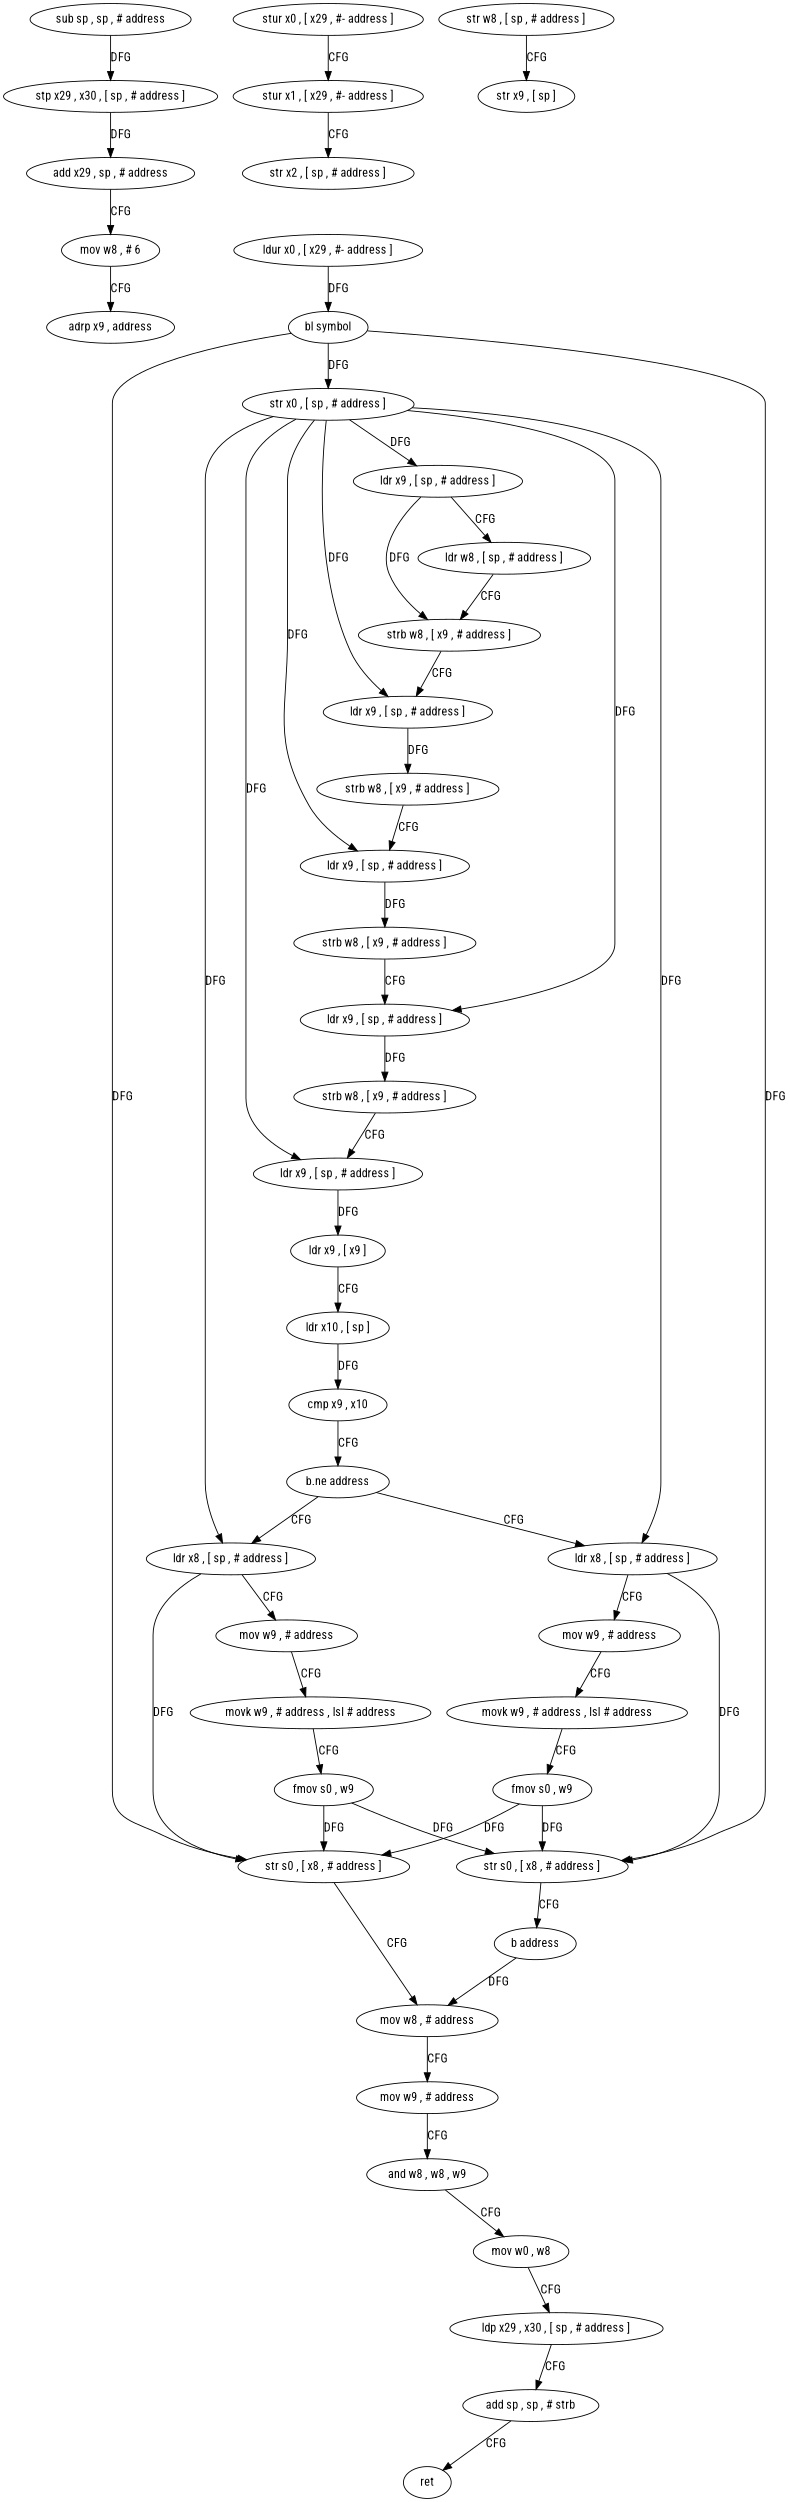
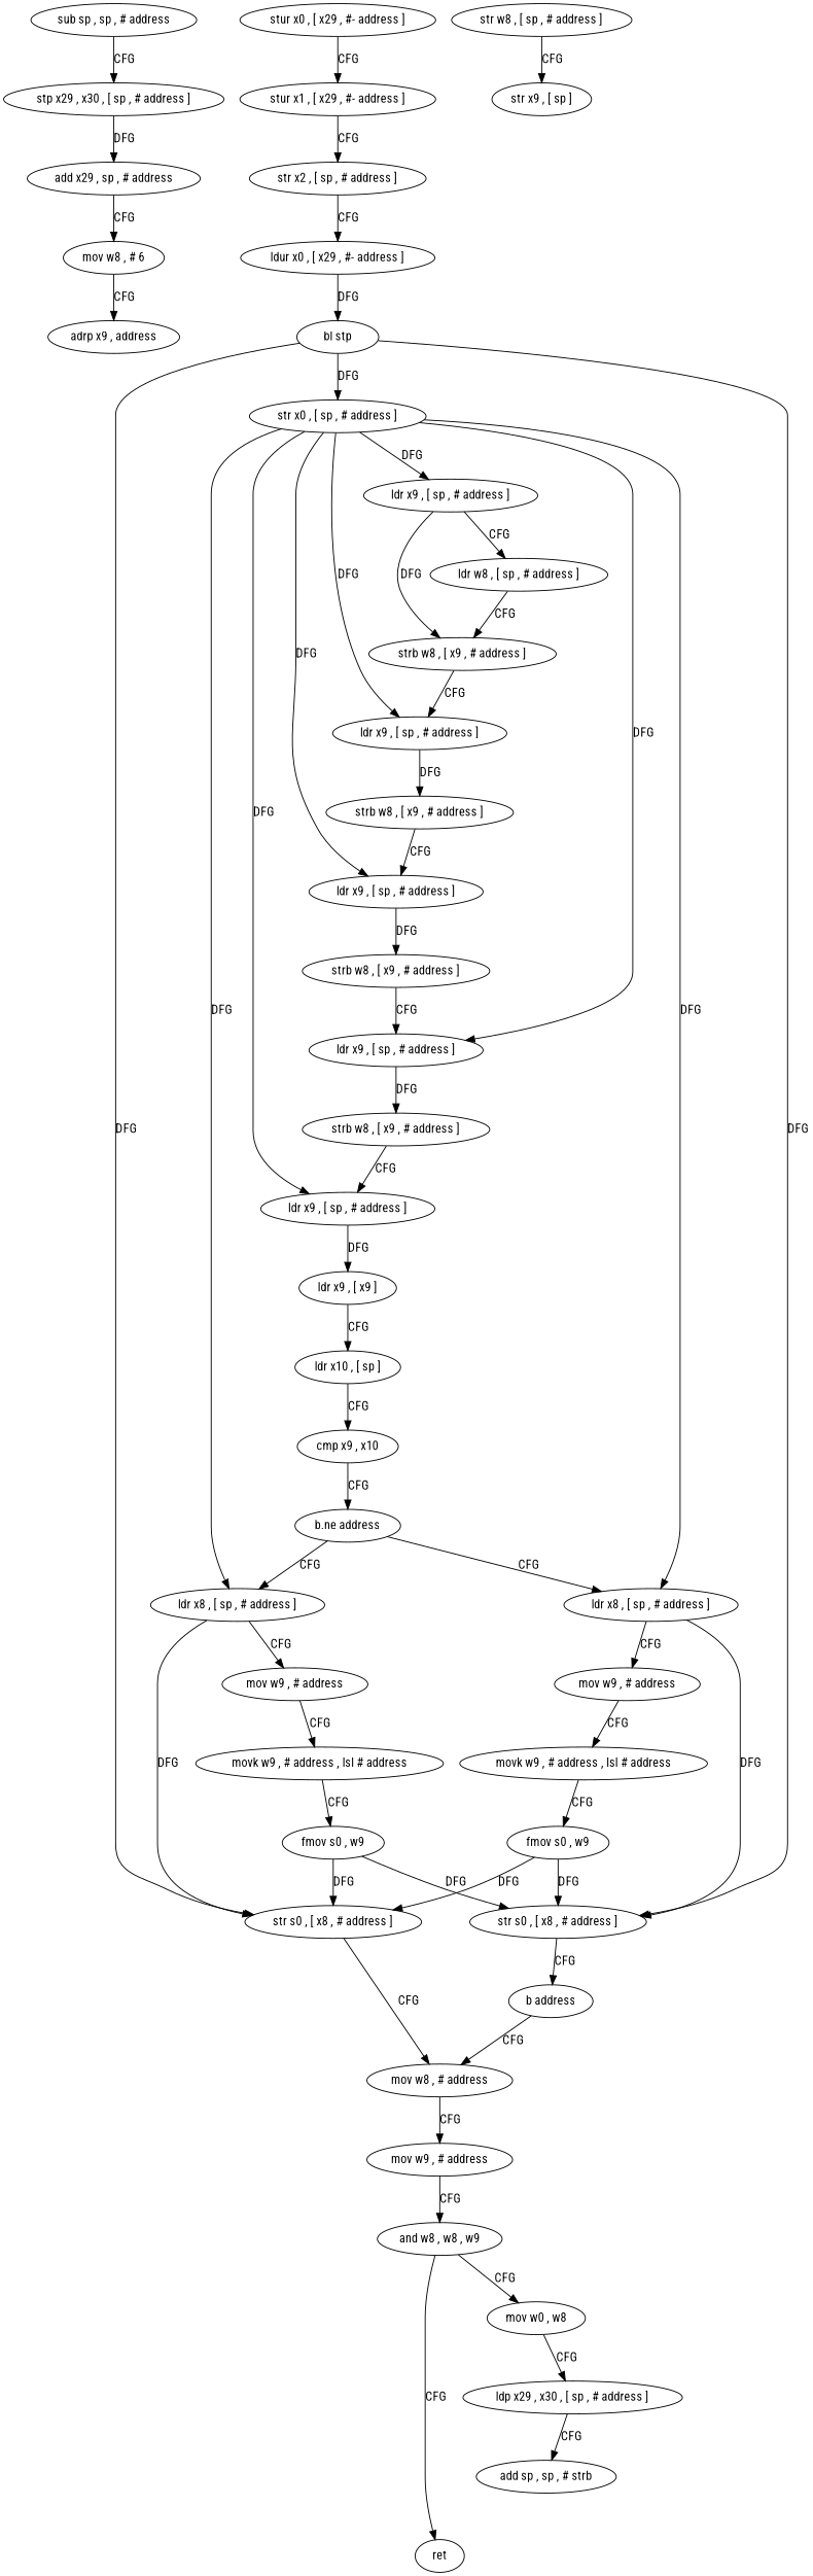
  digraph {
    fontname="Roboto Condensed"
    node [fontname="Roboto Condensed"]
    edge [fontname="Roboto Condensed"]
    n1 [label="sub sp , sp , # address"]
    n2 [label="stp x29 , x30 , [ sp , # address ]"]
    n3 [label="add x29 , sp , # address"]
    n4 [label="mov w8 , # 6"]
    n5 [label="adrp x9 , address"]
    n6 [label="stur x0 , [ x29 , #- address ]"]
    n7 [label="stur x1 , [ x29 , #- address ]"]
    n8 [label="str x2 , [ sp , # address ]"]
    n9 [label="ldur x0 , [ x29 , #- address ]"]
-   n10 [label="bl symbol"]
+   n10 [label="bl stp"]
    n11 [label="str w8 , [ sp , # address ]"]
    n12 [label="str x9 , [ sp ]"]
    n13 [label="str x0 , [ sp , # address ]"]
    n14 [label="str s0 , [ x8 , # address ]"]
    n15 [label="str s0 , [ x8 , # address ]"]
    n16 [label="ldr x9 , [ sp , # address ]"]
    n17 [label="ldr x9 , [ sp , # address ]"]
    n18 [label="ldr x9 , [ sp , # address ]"]
    n19 [label="ldr x9 , [ sp , # address ]"]
    n20 [label="ldr x9 , [ sp , # address ]"]
    n21 [label="ldr x8 , [ sp , # address ]"]
    n22 [label="ldr x8 , [ sp , # address ]"]
    n23 [label="mov w8 , # address"]
    n24 [label="b address"]
    n25 [label="ldr w8 , [ sp , # address ]"]
    n26 [label="strb w8 , [ x9 , # address ]"]
    n27 [label="strb w8 , [ x9 , # address ]"]
    n28 [label="strb w8 , [ x9 , # address ]"]
    n29 [label="strb w8 , [ x9 , # address ]"]
    n30 [label="ldr x9 , [ x9 ]"]
    n31 [label="mov w9 , # address"]
    n32 [label="mov w9 , # address"]
    n33 [label="ldr x10 , [ sp ]"]
    n34 [label="cmp x9 , x10"]
    n35 [label="b.ne address"]
    n36 [label="movk w9 , # address , lsl # address"]
    n37 [label="movk w9 , # address , lsl # address"]
    n38 [label="fmov s0 , w9"]
    n39 [label="mov w9 , # address"]
    n40 [label="and w8 , w8 , w9"]
    n41 [label="fmov s0 , w9"]
    n42 [label="mov w0 , w8"]
    n43 [label="ldp x29 , x30 , [ sp , # address ]"]
    n44 [label="add sp , sp , # strb"]
    n45 [label=ret]
-   n1 -> n2 [label=DFG]
+   n1 -> n2 [label=CFG]
    n2 -> n3 [label=DFG]
    n3 -> n4 [label=CFG]
    n4 -> n5 [label=CFG]
    n6 -> n7 [label=CFG]
    n7 -> n8 [label=CFG]
+   n8 -> n9 [label=CFG]
    n9 -> n10 [label=DFG]
    n10 -> n13 [label=DFG]
    n10 -> n14 [label=DFG]
    n10 -> n15 [label=DFG]
    n11 -> n12 [label=CFG]
    n13 -> n16 [label=DFG]
    n13 -> n17 [label=DFG]
    n13 -> n18 [label=DFG]
    n13 -> n19 [label=DFG]
    n13 -> n20 [label=DFG]
    n13 -> n21 [label=DFG]
    n13 -> n22 [label=DFG]
    n14 -> n23 [label=CFG]
    n15 -> n24 [label=CFG]
    n16 -> n25 [label=CFG]
    n16 -> n26 [label=DFG]
    n17 -> n27 [label=DFG]
    n18 -> n28 [label=DFG]
    n19 -> n29 [label=DFG]
    n20 -> n30 [label=DFG]
    n21 -> n14 [label=DFG]
    n21 -> n31 [label=CFG]
    n22 -> n15 [label=DFG]
    n22 -> n32 [label=CFG]
    n23 -> n39 [label=CFG]
-   n24 -> n23 [label=DFG]
+   n24 -> n23 [label=CFG]
    n25 -> n26 [label=CFG]
    n26 -> n17 [label=CFG]
    n27 -> n18 [label=CFG]
    n28 -> n19 [label=CFG]
    n29 -> n20 [label=CFG]
    n30 -> n33 [label=CFG]
    n31 -> n36 [label=CFG]
    n32 -> n37 [label=CFG]
-   n33 -> n34 [label=DFG]
+   n33 -> n34 [label=CFG]
    n34 -> n35 [label=CFG]
    n35 -> n21 [label=CFG]
    n35 -> n22 [label=CFG]
    n36 -> n38 [label=CFG]
    n37 -> n41 [label=CFG]
    n38 -> n14 [label=DFG]
    n38 -> n15 [label=DFG]
    n39 -> n40 [label=CFG]
    n40 -> n42 [label=CFG]
    n41 -> n14 [label=DFG]
    n41 -> n15 [label=DFG]
    n42 -> n43 [label=CFG]
    n43 -> n44 [label=CFG]
-   n44 -> n45 [label=CFG]
+   n40 -> n45 [label=CFG]
  }
